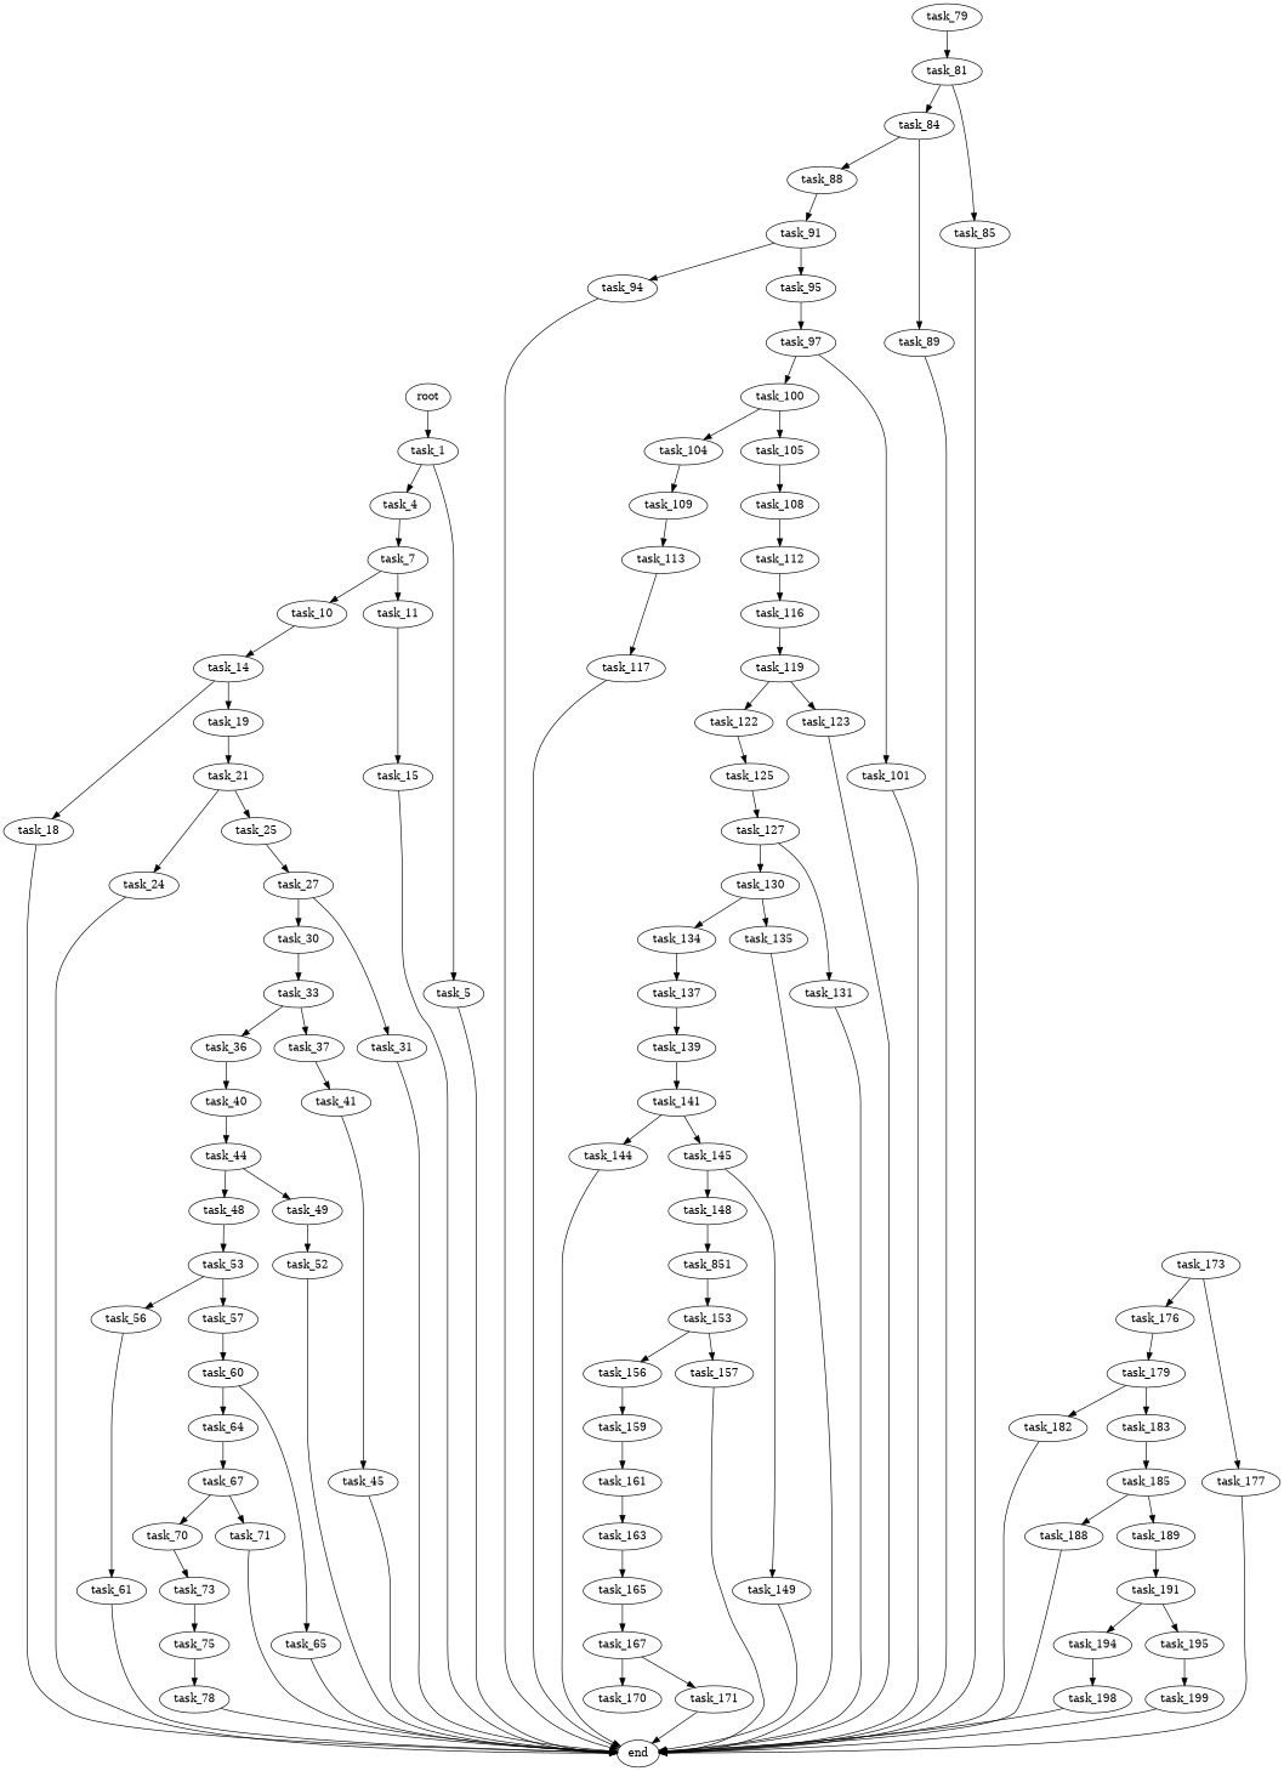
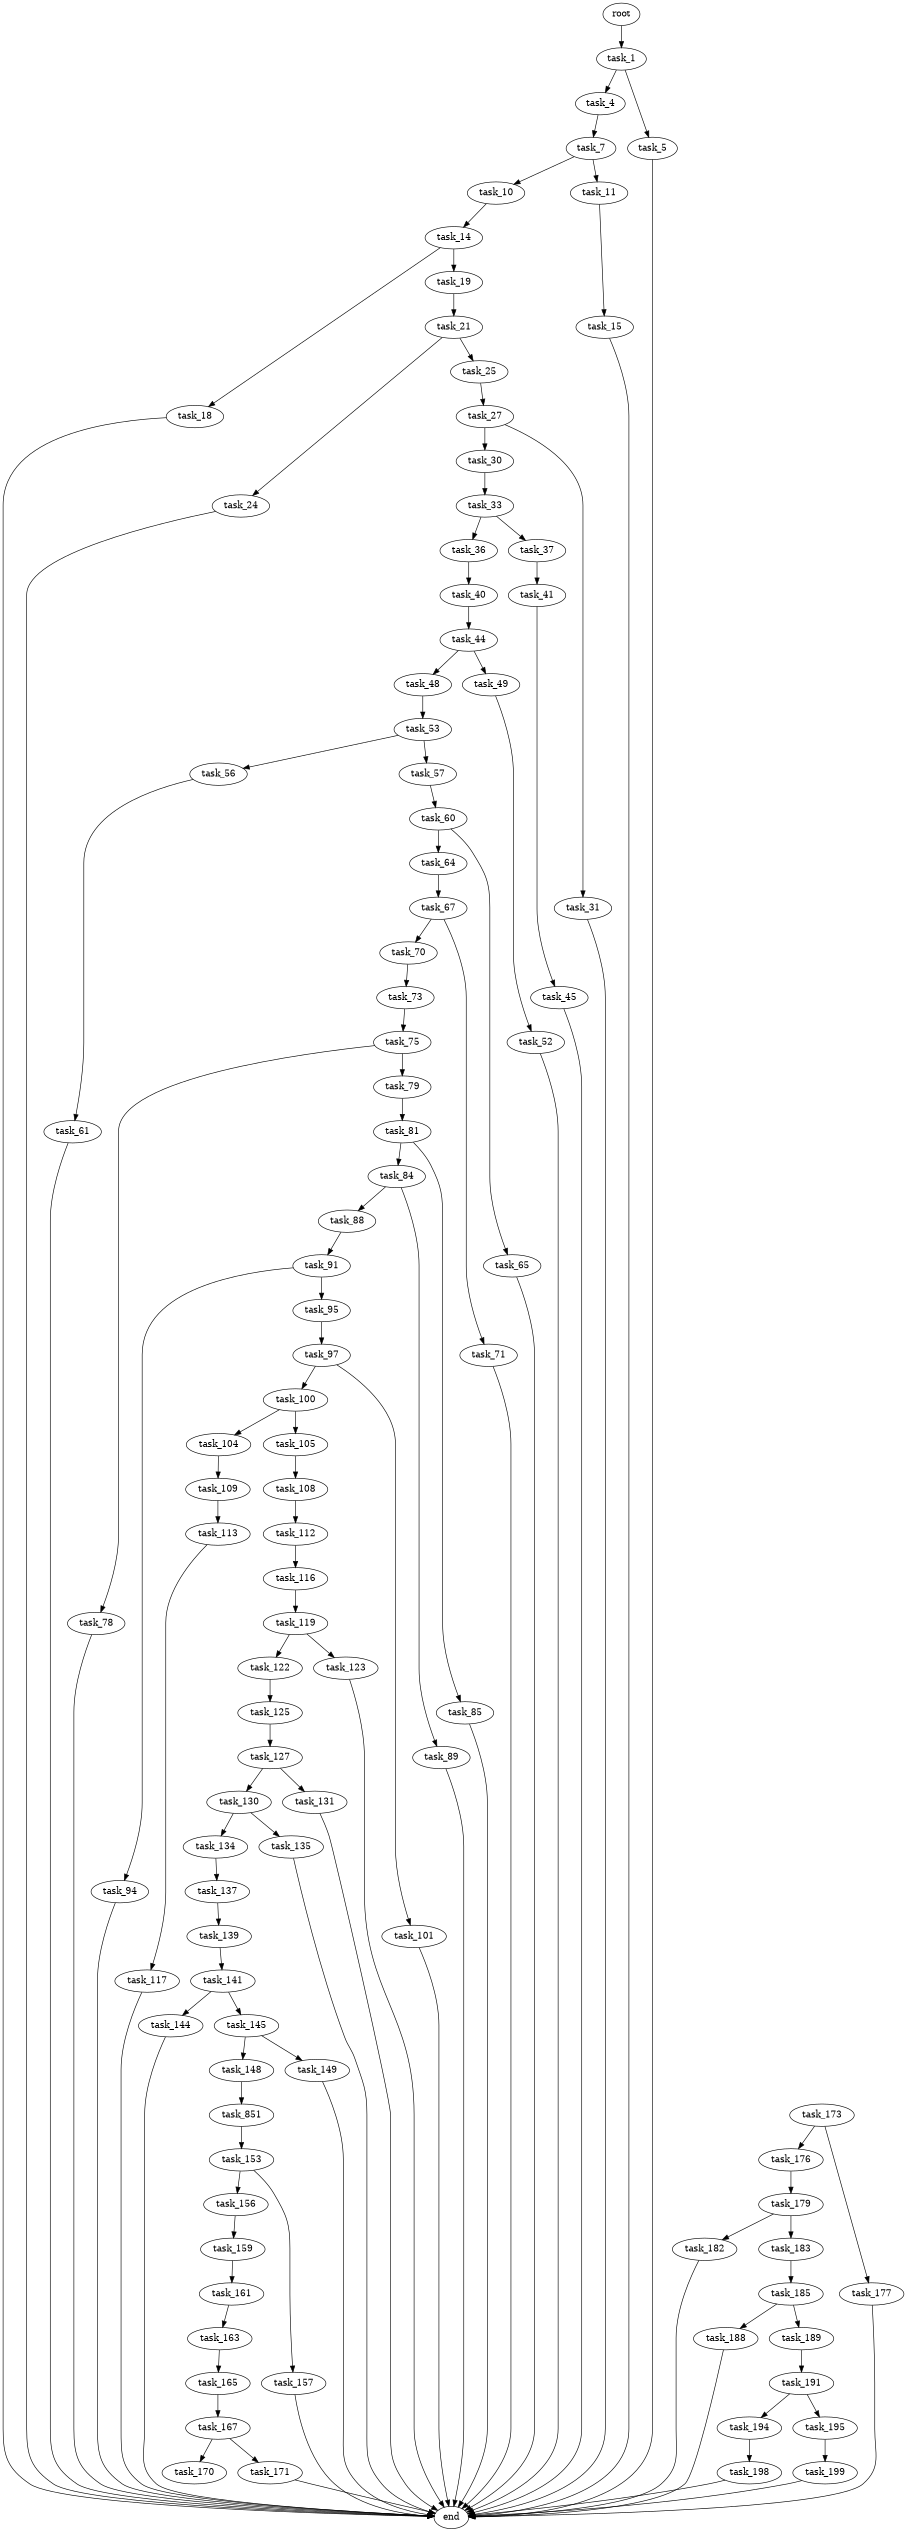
  digraph {
    root
    task_1
    task_4
    task_5
    task_7
    end
    task_10
    task_11
    task_14
    task_15
    task_18
    task_19
    task_21
    task_24
    task_25
    task_27
    task_30
    task_31
    task_33
    task_36
    task_37
    task_40
    task_41
    task_44
    task_45
    task_48
    task_49
    task_53
    task_52
    task_56
    task_57
    task_61
    task_60
    task_64
    task_65
    task_67
    task_70
    task_71
    task_73
    task_75
    task_78
    task_79
    task_81
    task_84
    task_85
    task_88
    task_89
    task_91
    task_94
    task_95
    task_97
    task_100
    task_101
    task_104
    task_105
    task_109
    task_108
    task_113
    task_112
    task_117
    task_116
    task_119
    task_122
    task_123
    task_125
    task_127
    task_130
    task_131
    task_134
    task_135
    task_137
    task_139
    task_141
    task_144
    task_145
    task_148
    task_149
    n78 [label=task_851]
    task_153
    task_156
    task_157
    task_159
    task_161
    task_163
    task_165
    task_167
    task_170
    task_171
    task_173
    task_176
    task_177
    task_179
    task_182
    task_183
    task_185
    task_188
    task_189
    task_191
    task_194
    task_195
    task_198
    task_199
    root -> task_1
    task_1 -> task_4
    task_1 -> task_5
    task_4 -> task_7
    task_5 -> end
    task_7 -> task_10
    task_7 -> task_11
    task_10 -> task_14
    task_11 -> task_15
    task_14 -> task_18
    task_14 -> task_19
    task_15 -> end
    task_18 -> end
    task_19 -> task_21
    task_21 -> task_24
    task_21 -> task_25
    task_24 -> end
    task_25 -> task_27
    task_27 -> task_30
    task_27 -> task_31
    task_30 -> task_33
    task_31 -> end
    task_33 -> task_36
    task_33 -> task_37
    task_36 -> task_40
    task_37 -> task_41
    task_40 -> task_44
    task_41 -> task_45
    task_44 -> task_48
    task_44 -> task_49
    task_45 -> end
    task_48 -> task_53
    task_49 -> task_52
    task_53 -> task_56
    task_53 -> task_57
    task_52 -> end
    task_56 -> task_61
    task_57 -> task_60
    task_61 -> end
    task_60 -> task_64
    task_60 -> task_65
    task_64 -> task_67
    task_65 -> end
    task_67 -> task_70
    task_67 -> task_71
    task_70 -> task_73
    task_71 -> end
    task_73 -> task_75
    task_75 -> task_78
+   task_75 -> task_79
    task_78 -> end
    task_79 -> task_81
    task_81 -> task_84
    task_81 -> task_85
    task_84 -> task_88
    task_84 -> task_89
    task_85 -> end
    task_88 -> task_91
    task_89 -> end
    task_91 -> task_94
    task_91 -> task_95
    task_94 -> end
    task_95 -> task_97
    task_97 -> task_100
    task_97 -> task_101
    task_100 -> task_104
    task_100 -> task_105
    task_101 -> end
    task_104 -> task_109
    task_105 -> task_108
    task_109 -> task_113
    task_108 -> task_112
    task_113 -> task_117
    task_112 -> task_116
    task_117 -> end
    task_116 -> task_119
    task_119 -> task_122
    task_119 -> task_123
    task_122 -> task_125
    task_123 -> end
    task_125 -> task_127
    task_127 -> task_130
    task_127 -> task_131
    task_130 -> task_134
    task_130 -> task_135
    task_131 -> end
    task_134 -> task_137
    task_135 -> end
    task_137 -> task_139
    task_139 -> task_141
    task_141 -> task_144
    task_141 -> task_145
    task_144 -> end
    task_145 -> task_148
    task_145 -> task_149
    task_148 -> n78
    task_149 -> end
    n78 -> task_153
    task_153 -> task_156
    task_153 -> task_157
    task_156 -> task_159
    task_157 -> end
    task_159 -> task_161
    task_161 -> task_163
    task_163 -> task_165
    task_165 -> task_167
    task_167 -> task_170
    task_167 -> task_171
    task_171 -> end
    task_173 -> task_176
    task_173 -> task_177
    task_176 -> task_179
    task_177 -> end
    task_179 -> task_182
    task_179 -> task_183
    task_182 -> end
    task_183 -> task_185
    task_185 -> task_188
    task_185 -> task_189
    task_188 -> end
    task_189 -> task_191
    task_191 -> task_194
    task_191 -> task_195
    task_194 -> task_198
    task_195 -> task_199
    task_198 -> end
    task_199 -> end
  }
